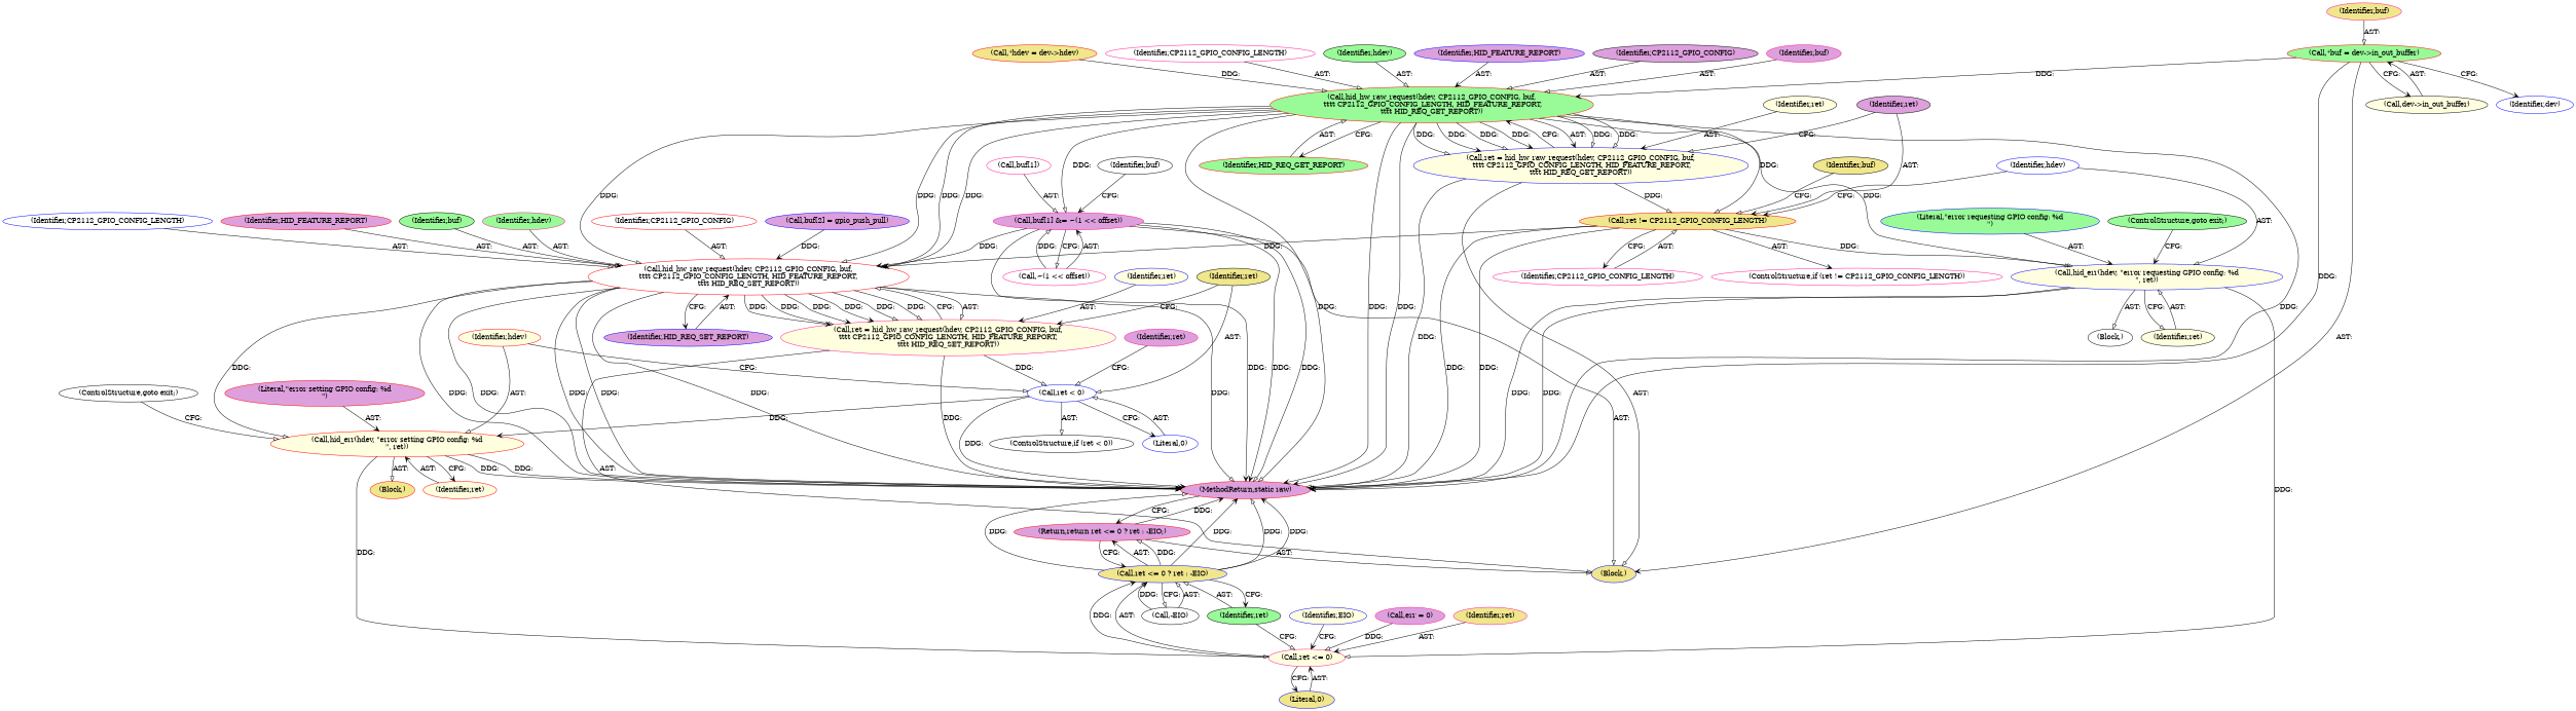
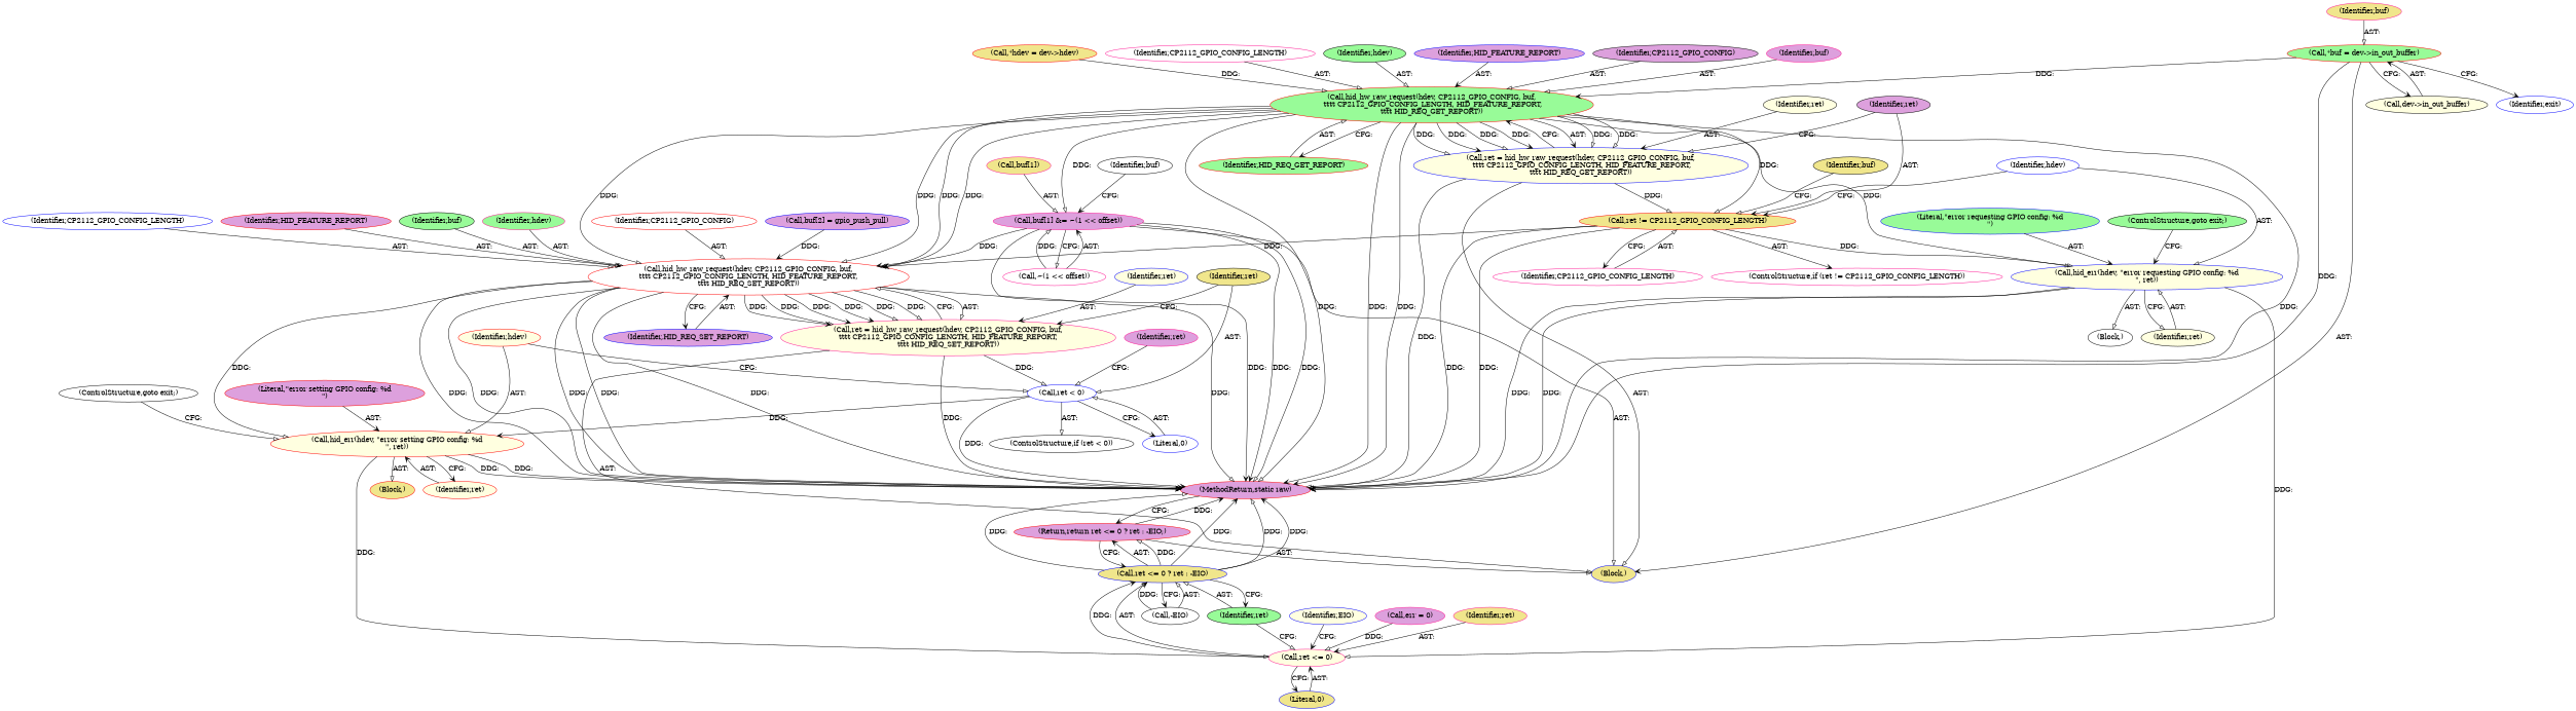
  digraph {
    node [color=black fillcolor=white style=filled]
    edge [arrowhead=onormal]
    n1 [color=red fillcolor=palegreen label="(Call,*buf = dev->in_out_buffer)"]
    n2 [color=red fillcolor=palegreen label="(Call,hid_hw_raw_request(hdev, CP2112_GPIO_CONFIG, buf,\n \t\t\t\t CP2112_GPIO_CONFIG_LENGTH, HID_FEATURE_REPORT,\n\t\t\t\t HID_REQ_GET_REPORT))"]
    n3 [fillcolor=lightyellow label="(Call,dev->in_out_buffer)"]
    n4 [color=red fillcolor=plum label="(MethodReturn,static raw)"]
    n5 [color=blue fillcolor=khaki label="(Block,)"]
-   n6 [color=blue label="(Identifier,dev)"]
+   n6 [color=blue label="(Identifier,exit)"]
    n7 [color=blue fillcolor=lightyellow label="(Call,ret = hid_hw_raw_request(hdev, CP2112_GPIO_CONFIG, buf,\n \t\t\t\t CP2112_GPIO_CONFIG_LENGTH, HID_FEATURE_REPORT,\n\t\t\t\t HID_REQ_GET_REPORT))"]
    n8 [color=red fillcolor=khaki label="(Call,ret != CP2112_GPIO_CONFIG_LENGTH)"]
    n9 [color=blue fillcolor=lightyellow label="(Call,hid_err(hdev, \"error requesting GPIO config: %d\n\", ret))"]
    n10 [color=red label="(Call,hid_hw_raw_request(hdev, CP2112_GPIO_CONFIG, buf,\n\t\t\t\t CP2112_GPIO_CONFIG_LENGTH, HID_FEATURE_REPORT,\n\t\t\t\t HID_REQ_SET_REPORT))"]
    n11 [color=deeppink fillcolor=plum label="(Call,buf[1] &= ~(1 << offset))"]
    n12 [color=red fillcolor=palegreen label="(Identifier,HID_REQ_GET_REPORT)"]
    n13 [color=red fillcolor=plum label="(Return,return ret <= 0 ? ret : -EIO;)"]
    n14 [color=deeppink label="(Identifier,CP2112_GPIO_CONFIG_LENGTH)"]
    n15 [color=deeppink label="(ControlStructure,if (ret != CP2112_GPIO_CONFIG_LENGTH))"]
    n16 [color=deeppink fillcolor=lightyellow label="(Call,ret <= 0)"]
    n17 [label="(Block,)"]
    n18 [fillcolor=lightyellow label="(Identifier,ret)"]
    n19 [color=deeppink fillcolor=lightyellow label="(Call,ret = hid_hw_raw_request(hdev, CP2112_GPIO_CONFIG, buf,\n\t\t\t\t CP2112_GPIO_CONFIG_LENGTH, HID_FEATURE_REPORT,\n\t\t\t\t HID_REQ_SET_REPORT))"]
    n20 [color=red fillcolor=lightyellow label="(Call,hid_err(hdev, \"error setting GPIO config: %d\n\", ret))"]
    n21 [color=blue fillcolor=plum label="(Identifier,HID_REQ_SET_REPORT)"]
    n22 [color=deeppink label="(Call,~(1 << offset))"]
    n23 [color=blue fillcolor=khaki label="(Call,ret <= 0 ? ret : -EIO)"]
    n24 [color=blue fillcolor=khaki label="(Literal,0)"]
    n25 [fillcolor=palegreen label="(Identifier,ret)"]
    n26 [label="(Call,-EIO)"]
    n27 [color=blue label="(Call,ret < 0)"]
    n28 [color=red fillcolor=khaki label="(Block,)"]
    n29 [color=red fillcolor=lightyellow label="(Identifier,ret)"]
    n30 [color=blue label="(Literal,0)"]
    n31 [label="(ControlStructure,if (ret < 0))"]
    n32 [fillcolor=plum label="(Identifier,CP2112_GPIO_CONFIG)"]
    n33 [color=red fillcolor=plum label="(Literal,\"error setting GPIO config: %d\n\")"]
    n34 [color=blue fillcolor=plum label="(Call,buf[2] = gpio_push_pull)"]
    n35 [color=red fillcolor=plum label="(Identifier,HID_FEATURE_REPORT)"]
    n36 [fillcolor=khaki label="(Identifier,buf)"]
    n37 [color=deeppink fillcolor=plum label="(Identifier,buf)"]
    n38 [fillcolor=palegreen label="(Identifier,buf)"]
    n39 [color=deeppink fillcolor=palegreen label="(Identifier,hdev)"]
    n40 [fillcolor=plum label="(Identifier,ret)"]
    n41 [color=red fillcolor=khaki label="(Call,*hdev = dev->hdev)"]
    n42 [color=blue fillcolor=lightyellow label="(Identifier,ret)"]
    n43 [color=blue fillcolor=palegreen label="(Literal,\"error requesting GPIO config: %d\n\")"]
    n44 [color=blue fillcolor=lightyellow label="(Identifier,EIO)"]
    n45 [fillcolor=lightyellow label="(Identifier,ret)"]
    n46 [color=blue label="(Identifier,hdev)"]
    n47 [color=deeppink fillcolor=khaki label="(Identifier,buf)"]
    n48 [color=red fillcolor=lightyellow label="(Identifier,hdev)"]
    n49 [color=deeppink label="(Identifier,CP2112_GPIO_CONFIG_LENGTH)"]
    n50 [label="(Identifier,buf)"]
    n51 [color=deeppink fillcolor=plum label="(Call,err = 0)"]
-   n52 [color=deeppink label="(Call,buf[1])"]
+   n52 [color=deeppink fillcolor=khaki label="(Call,buf[1])"]
    n53 [fillcolor=palegreen label="(Identifier,hdev)"]
    n54 [fillcolor=khaki label="(Identifier,ret)"]
    n55 [fillcolor=palegreen label="(ControlStructure,goto exit;)"]
    n56 [label="(ControlStructure,goto exit;)"]
    n57 [color=deeppink fillcolor=khaki label="(Identifier,ret)"]
    n58 [color=blue label="(Identifier,CP2112_GPIO_CONFIG_LENGTH)"]
    n59 [color=deeppink fillcolor=plum label="(Identifier,ret)"]
    n60 [color=red label="(Identifier,CP2112_GPIO_CONFIG)"]
    n61 [color=blue fillcolor=plum label="(Identifier,HID_FEATURE_REPORT)"]
    n1 -> n2 [arrowhead=vee label="DDG: "]
    n1 -> n3 [arrowhead=vee label="CFG: "]
    n1 -> n4 [label="DDG: "]
    n1 -> n5 [arrowhead=vee label="AST: "]
    n1 -> n6 [arrowhead=vee label="CFG: "]
    n2 -> n4 [label="DDG: "]
    n2 -> n4 [arrowhead=vee label="DDG: "]
    n2 -> n4 [arrowhead=vee label="DDG: "]
    n2 -> n4 [label="DDG: "]
    n2 -> n7 [arrowhead=vee label="AST: "]
    n2 -> n7 [label="DDG: "]
    n2 -> n7 [label="DDG: "]
    n2 -> n7 [label="DDG: "]
    n2 -> n7 [arrowhead=vee label="DDG: "]
    n2 -> n7 [label="DDG: "]
    n2 -> n7 [arrowhead=vee label="DDG: "]
    n2 -> n8 [label="DDG: "]
    n2 -> n9 [label="DDG: "]
    n2 -> n10 [label="DDG: "]
    n2 -> n10 [arrowhead=vee label="DDG: "]
    n2 -> n10 [label="DDG: "]
    n2 -> n10 [arrowhead=vee label="DDG: "]
    n2 -> n11 [label="DDG: "]
    n2 -> n12 [arrowhead=vee label="CFG: "]
    n3 -> n1 [arrowhead=vee label="AST: "]
    n4 -> n13 [arrowhead=vee label="CFG: "]
    n7 -> n2 [arrowhead=vee label="CFG: "]
    n7 -> n4 [label="DDG: "]
    n7 -> n5 [label="AST: "]
    n7 -> n8 [label="DDG: "]
    n8 -> n4 [label="DDG: "]
    n8 -> n4 [arrowhead=vee label="DDG: "]
    n8 -> n9 [label="DDG: "]
    n8 -> n10 [arrowhead=vee label="DDG: "]
    n8 -> n14 [arrowhead=vee label="CFG: "]
    n8 -> n15 [arrowhead=vee label="AST: "]
    n9 -> n4 [label="DDG: "]
    n9 -> n4 [arrowhead=vee label="DDG: "]
    n9 -> n16 [label="DDG: "]
    n9 -> n17 [label="AST: "]
    n9 -> n18 [label="CFG: "]
    n10 -> n4 [label="DDG: "]
    n10 -> n4 [arrowhead=vee label="DDG: "]
    n10 -> n4 [label="DDG: "]
    n10 -> n4 [label="DDG: "]
    n10 -> n4 [arrowhead=vee label="DDG: "]
    n10 -> n4 [arrowhead=vee label="DDG: "]
    n10 -> n19 [label="AST: "]
    n10 -> n19 [arrowhead=vee label="DDG: "]
    n10 -> n19 [label="DDG: "]
    n10 -> n19 [arrowhead=vee label="DDG: "]
    n10 -> n19 [arrowhead=vee label="DDG: "]
    n10 -> n19 [label="DDG: "]
    n10 -> n19 [label="DDG: "]
    n10 -> n20 [label="DDG: "]
    n10 -> n21 [arrowhead=vee label="CFG: "]
    n11 -> n4 [arrowhead=vee label="DDG: "]
    n11 -> n4 [label="DDG: "]
    n11 -> n4 [arrowhead=vee label="DDG: "]
    n11 -> n5 [label="AST: "]
    n11 -> n10 [arrowhead=vee label="DDG: "]
    n11 -> n22 [label="CFG: "]
    n12 -> n2 [label="AST: "]
    n13 -> n4 [arrowhead=vee label="DDG: "]
    n13 -> n5 [label="AST: "]
    n13 -> n23 [arrowhead=vee label="CFG: "]
    n14 -> n8 [label="AST: "]
    n16 -> n23 [label="AST: "]
    n16 -> n23 [arrowhead=vee label="DDG: "]
    n16 -> n24 [arrowhead=vee label="CFG: "]
    n18 -> n9 [label="AST: "]
    n19 -> n4 [arrowhead=vee label="DDG: "]
    n19 -> n5 [label="AST: "]
    n19 -> n10 [label="CFG: "]
    n19 -> n27 [label="DDG: "]
    n20 -> n4 [label="DDG: "]
    n20 -> n4 [label="DDG: "]
    n20 -> n16 [label="DDG: "]
    n20 -> n28 [label="AST: "]
    n20 -> n29 [arrowhead=vee label="CFG: "]
    n21 -> n10 [arrowhead=vee label="AST: "]
    n22 -> n11 [arrowhead=vee label="AST: "]
    n22 -> n11 [label="DDG: "]
    n23 -> n4 [label="DDG: "]
    n23 -> n4 [arrowhead=vee label="DDG: "]
    n23 -> n4 [label="DDG: "]
    n23 -> n4 [arrowhead=vee label="DDG: "]
    n23 -> n13 [arrowhead=vee label="AST: "]
    n23 -> n13 [label="DDG: "]
    n23 -> n25 [arrowhead=vee label="CFG: "]
-   n23 -> n26 [label="CFG: "]
+   n23 -> n26 [arrowhead=vee label="CFG: "]
    n24 -> n16 [arrowhead=vee label="AST: "]
    n25 -> n16 [label="CFG: "]
    n25 -> n23 [label="AST: "]
    n26 -> n23 [label="AST: "]
    n26 -> n23 [arrowhead=vee label="DDG: "]
    n27 -> n4 [arrowhead=vee label="DDG: "]
    n27 -> n20 [arrowhead=vee label="DDG: "]
    n27 -> n30 [arrowhead=vee label="CFG: "]
    n27 -> n31 [label="AST: "]
    n29 -> n20 [arrowhead=vee label="AST: "]
    n30 -> n27 [label="AST: "]
    n32 -> n2 [label="AST: "]
    n33 -> n20 [arrowhead=vee label="AST: "]
    n34 -> n10 [arrowhead=vee label="DDG: "]
    n35 -> n10 [arrowhead=vee label="AST: "]
    n36 -> n8 [label="CFG: "]
    n37 -> n2 [label="AST: "]
    n38 -> n10 [label="AST: "]
    n39 -> n10 [label="AST: "]
    n40 -> n7 [label="CFG: "]
    n40 -> n8 [arrowhead=vee label="AST: "]
    n41 -> n2 [label="DDG: "]
    n42 -> n19 [arrowhead=vee label="AST: "]
    n43 -> n9 [arrowhead=vee label="AST: "]
    n44 -> n16 [arrowhead=vee label="CFG: "]
    n45 -> n7 [arrowhead=vee label="AST: "]
    n46 -> n8 [arrowhead=vee label="CFG: "]
    n46 -> n9 [label="AST: "]
    n47 -> n1 [label="AST: "]
    n48 -> n20 [label="AST: "]
    n48 -> n27 [label="CFG: "]
    n49 -> n2 [label="AST: "]
    n50 -> n11 [arrowhead=vee label="CFG: "]
    n51 -> n16 [label="DDG: "]
    n52 -> n11 [label="AST: "]
    n53 -> n2 [label="AST: "]
    n54 -> n19 [arrowhead=vee label="CFG: "]
    n54 -> n27 [label="AST: "]
    n55 -> n9 [arrowhead=vee label="CFG: "]
    n56 -> n20 [label="CFG: "]
    n57 -> n16 [arrowhead=vee label="AST: "]
    n58 -> n10 [label="AST: "]
    n59 -> n27 [label="CFG: "]
    n60 -> n10 [label="AST: "]
    n61 -> n2 [arrowhead=vee label="AST: "]
  }
